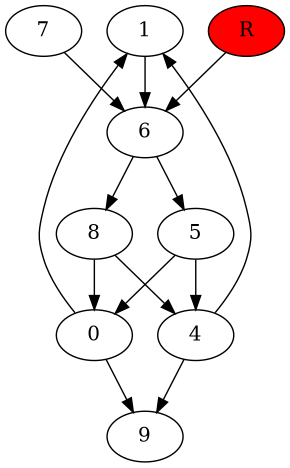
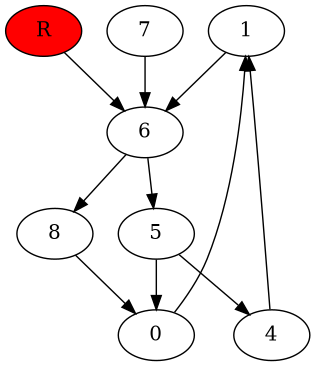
  digraph {
    1
    6
    5
    8
    n5 [label=0]
-   9
    4
    7
    R [fillcolor="#ff0000" style=filled]
    1 -> 6
    6 -> 5
    6 -> 8
    5 -> n5
    5 -> 4
    8 -> n5
-   8 -> 4
    n5 -> 1
-   n5 -> 9
    4 -> 1
-   4 -> 9
    7 -> 6
    R -> 6
  }
